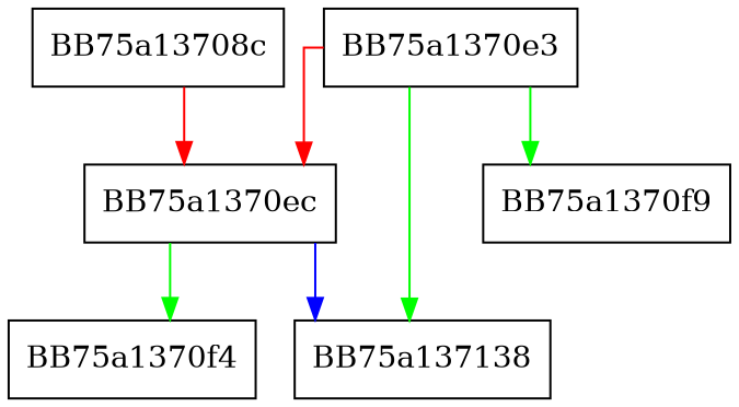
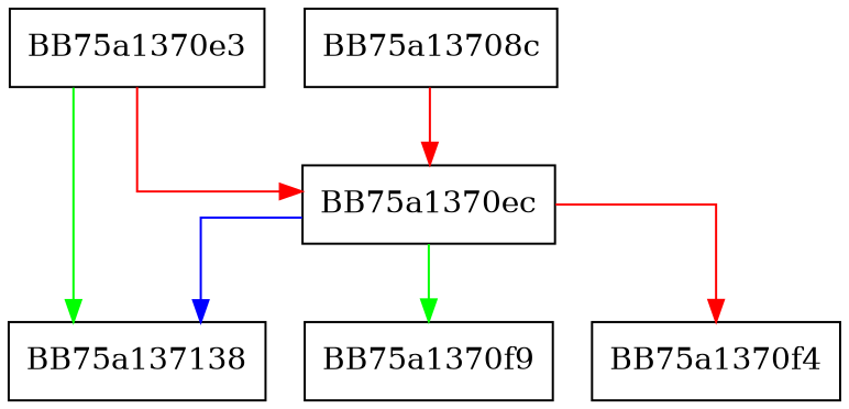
  digraph {
    splines=ortho
    node [shape=box]
    edge [color=red]
    BB75a13708c
    BB75a1370ec
    BB75a1370e3
    BB75a137138
    BB75a1370f9
    BB75a1370f4
    BB75a13708c -> BB75a1370ec
    BB75a1370ec -> BB75a137138 [color=blue]
-   BB75a1370e3 -> BB75a1370f9 [color=green]
-   BB75a1370ec -> BB75a1370f4 [color=green]
+   BB75a1370ec -> BB75a1370f9 [color=green]
+   BB75a1370ec -> BB75a1370f4
    BB75a1370e3 -> BB75a1370ec
    BB75a1370e3 -> BB75a137138 [color=green]
  }
